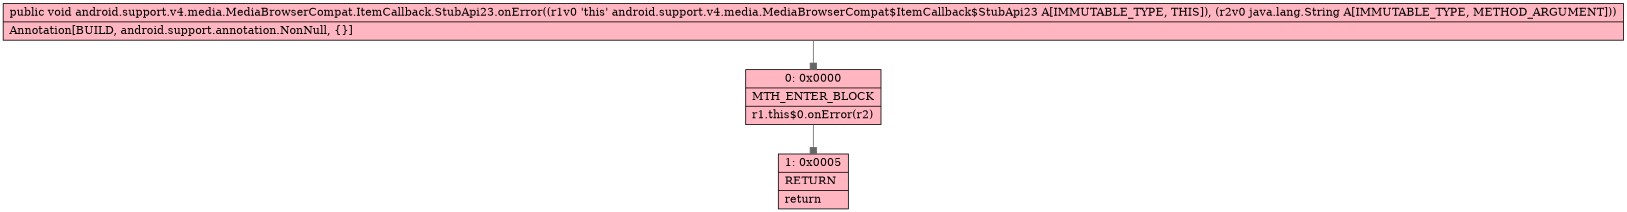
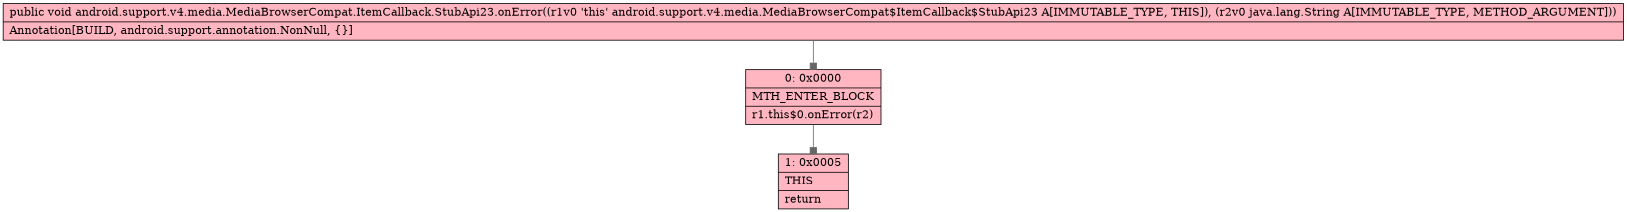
  digraph {
    node [shape=record style=filled fillcolor=lightpink]
    edge [color=gray40 arrowhead=box]
    n1 [label="{0\:\ 0x0000|MTH_ENTER_BLOCK\l|r1.this$0.onError(r2)\l}"]
-   n2 [label="{1\:\ 0x0005|RETURN\l|return\l}"]
+   n2 [label="{1\:\ 0x0005|THIS\l|return\l}"]
    n3 [label="{public void android.support.v4.media.MediaBrowserCompat.ItemCallback.StubApi23.onError((r1v0 'this' android.support.v4.media.MediaBrowserCompat$ItemCallback$StubApi23 A[IMMUTABLE_TYPE, THIS]), (r2v0 java.lang.String A[IMMUTABLE_TYPE, METHOD_ARGUMENT]))  | Annotation[BUILD, android.support.annotation.NonNull, \{\}]\l}"]
    n1 -> n2
    n3 -> n1
  }
